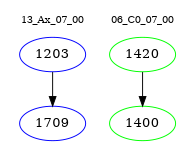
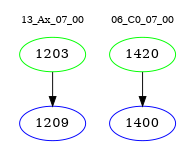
  digraph {
    node [color=green]
    edge [color=black]
-   n1 [color=blue label=1203]
-   n2 [color=blue label=1709]
+   n1 [label=1203]
+   n2 [color=blue label=1209]
    n3 [label=1420]
-   n4 [label=1400]
+   n4 [color=blue label=1400]
    subgraph cluster_1 {
      color=white
      fontsize=10
      label="13_Ax_07_00"
      n1
      n2
    }
    subgraph cluster_2 {
      color=white
      fontsize=10
      label="06_C0_07_00"
      n3
      n4
    }
    n1 -> n2
    n3 -> n4
  }
